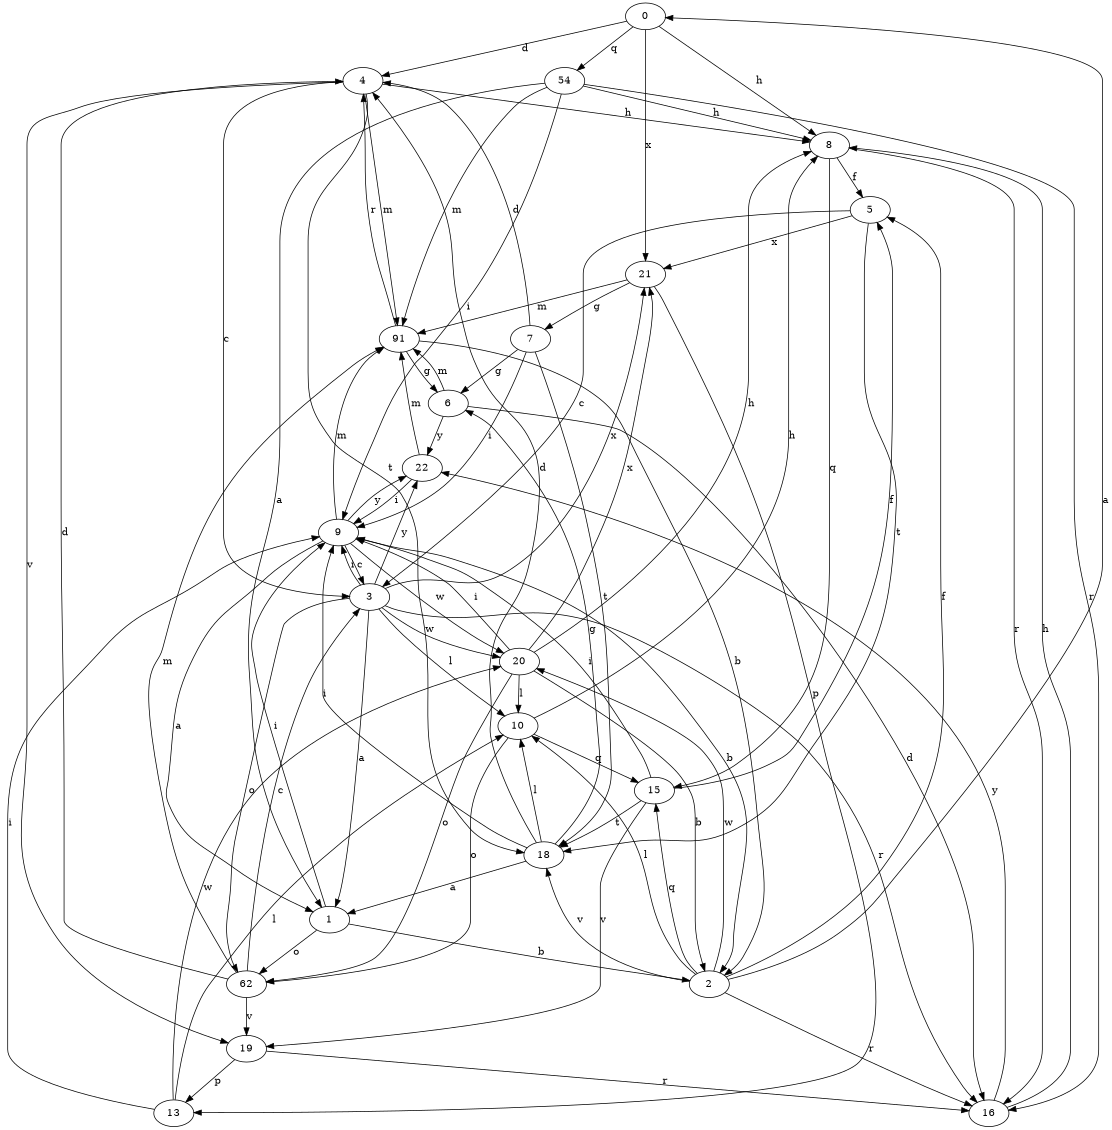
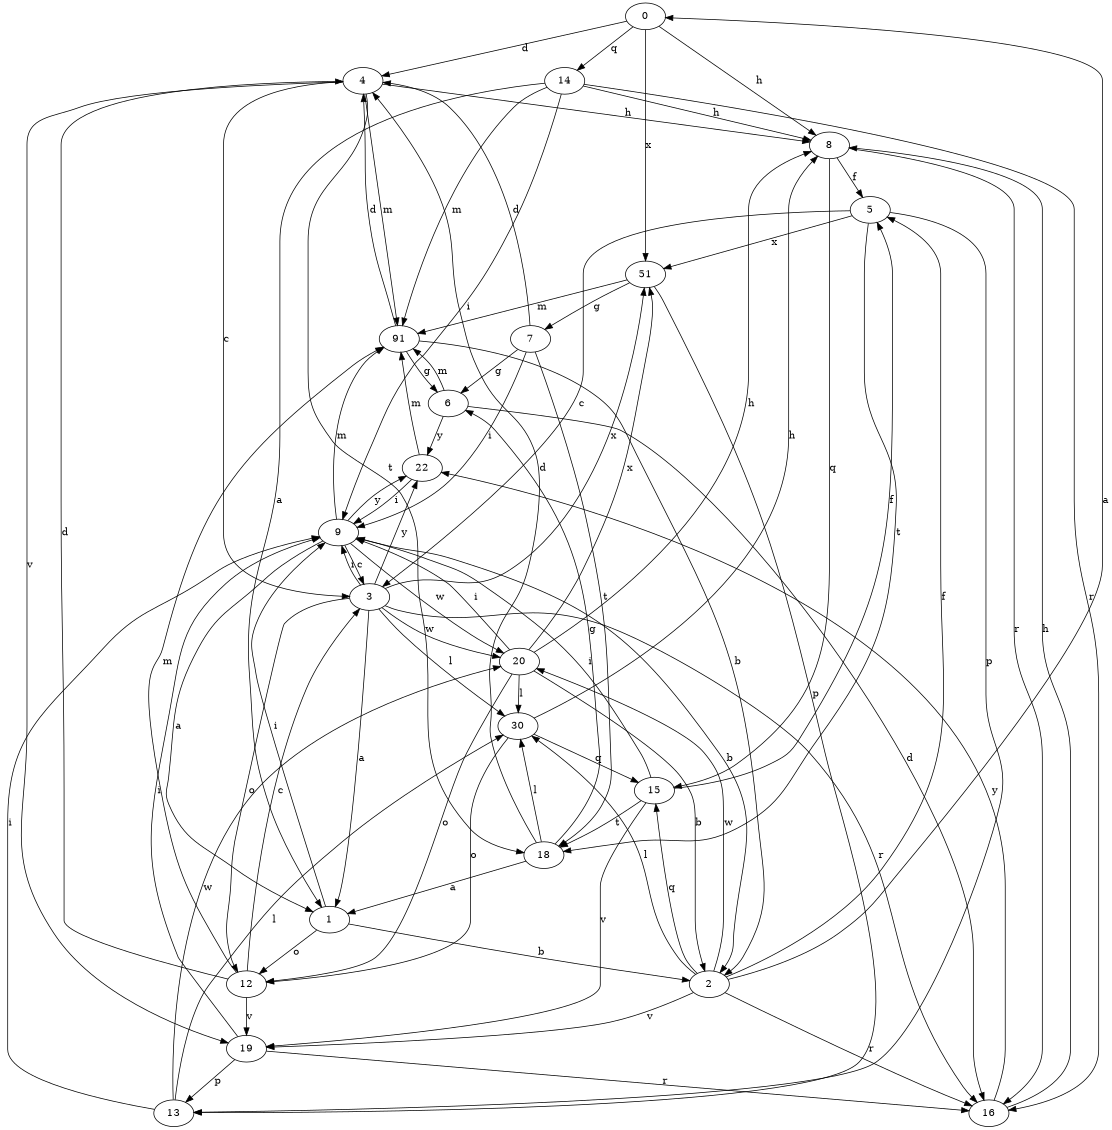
  strict digraph {
    fontname="DejaVu Serif"
    node [fontname="DejaVu Serif"]
    edge [fontname="DejaVu Serif"]
    0
    4
    8
-   14 [label=54]
-   21
+   14
+   21 [label=51]
    19
    3
    n8 [label=91]
    18
    5
    15
    16
    1
    9
    13
    7
    2
-   12 [label=62]
-   10
+   12
+   10 [label=30]
    20
    22
    6
    0 -> 4 [label=d]
    0 -> 8 [label=h]
    0 -> 14 [label=q]
    0 -> 21 [label=x]
    4 -> 8 [label=h]
    4 -> 19 [label=v]
    4 -> 3 [label=c]
    4 -> n8 [label=m]
    4 -> 18 [label=t]
    8 -> 5 [label=f]
    8 -> 15 [label=q]
    8 -> 16 [label=r]
    14 -> 8 [label=h]
    14 -> n8 [label=m]
    14 -> 16 [label=r]
    14 -> 1 [label=a]
    14 -> 9 [label=i]
    21 -> n8 [label=m]
    21 -> 13 [label=p]
    21 -> 7 [label=g]
    19 -> 16 [label=r]
    19 -> 13 [label=p]
    3 -> 21 [label=x]
    3 -> 16 [label=r]
    3 -> 1 [label=a]
    3 -> 9 [label=i]
    3 -> 12 [label=o]
    3 -> 10 [label=l]
    3 -> 20 [label=w]
    3 -> 22 [label=y]
-   n8 -> 4 [label=r]
+   n8 -> 4 [label=d]
    n8 -> 2 [label=b]
    n8 -> 6 [label=g]
    18 -> 4 [label=d]
    18 -> 1 [label=a]
-   18 -> 9 [label=i]
+   19 -> 9 [label=i]
    18 -> 10 [label=l]
    18 -> 6 [label=g]
    5 -> 21 [label=x]
    5 -> 3 [label=c]
    5 -> 18 [label=t]
+   5 -> 13 [label=p]
    15 -> 19 [label=v]
    15 -> 18 [label=t]
    15 -> 5 [label=f]
    15 -> 9 [label=i]
    16 -> 8 [label=h]
    16 -> 22 [label=y]
    1 -> 9 [label=i]
    1 -> 2 [label=b]
    1 -> 12 [label=o]
    9 -> 3 [label=c]
    9 -> n8 [label=m]
    9 -> 1 [label=a]
    9 -> 2 [label=b]
    9 -> 20 [label=w]
    9 -> 22 [label=y]
    13 -> 9 [label=i]
    13 -> 10 [label=l]
    13 -> 20 [label=w]
    7 -> 4 [label=d]
    7 -> 18 [label=t]
    7 -> 9 [label=i]
    7 -> 6 [label=g]
    2 -> 0 [label=a]
-   2 -> 18 [label=v]
+   2 -> 19 [label=v]
    2 -> 5 [label=f]
    2 -> 15 [label=q]
    2 -> 16 [label=r]
    2 -> 10 [label=l]
    2 -> 20 [label=w]
    12 -> 4 [label=d]
    12 -> 19 [label=v]
    12 -> 3 [label=c]
    12 -> n8 [label=m]
    10 -> 8 [label=h]
    10 -> 15 [label=q]
    10 -> 12 [label=o]
    20 -> 8 [label=h]
    20 -> 21 [label=x]
    20 -> 9 [label=i]
    20 -> 2 [label=b]
    20 -> 12 [label=o]
    20 -> 10 [label=l]
    22 -> n8 [label=m]
    22 -> 9 [label=i]
    6 -> n8 [label=m]
    6 -> 16 [label=d]
    6 -> 22 [label=y]
  }
